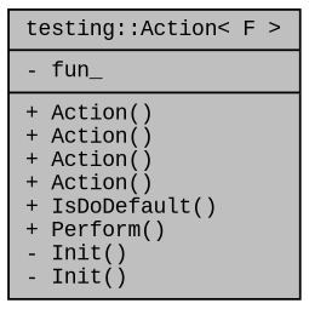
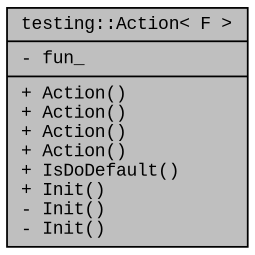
  digraph {
    fontname="Liberation Mono"
-   n1 [color=black fillcolor=grey75 fontcolor=black fontname="Liberation Mono" fontsize=10 height=0.2 label="{testing::Action\< F \>\n|- fun_\l|+ Action()\l+ Action()\l+ Action()\l+ Action()\l+ IsDoDefault()\l+ Perform()\l- Init()\l- Init()\l}" shape=record style=filled width=0.4]
+   n1 [color=black fillcolor=grey75 fontcolor=black fontname="Liberation Mono" fontsize=10 height=0.2 label="{testing::Action\< F \>\n|- fun_\l|+ Action()\l+ Action()\l+ Action()\l+ Action()\l+ IsDoDefault()\l+ Init()\l- Init()\l- Init()\l}" shape=record style=filled width=0.4]
  }
